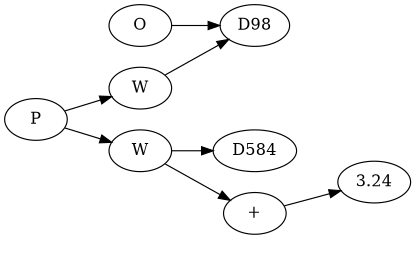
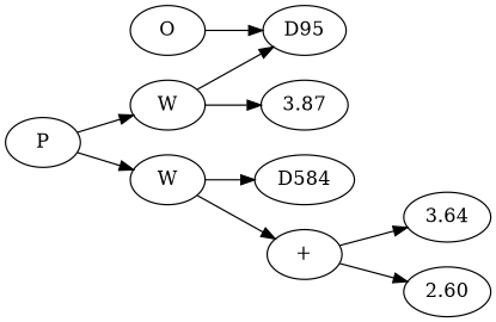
  digraph {
    rankdir=LR
    n1 [label=O]
-   n2 [label=D98]
+   n2 [label=D95]
    n3 [label=P]
    n4 [label=W]
    n5 [label=W]
    n6 [label="+"]
    n7 [label=D584]
-   n9 [label=3.24]
+   n8 [label=3.87]
+   n9 [label=3.64]
+   n10 [label=2.60]
    n1 -> n2
    n3 -> n4
    n3 -> n5
    n4 -> n6
    n4 -> n7
    n5 -> n2
+   n5 -> n8
    n6 -> n9
+   n6 -> n10
  }
